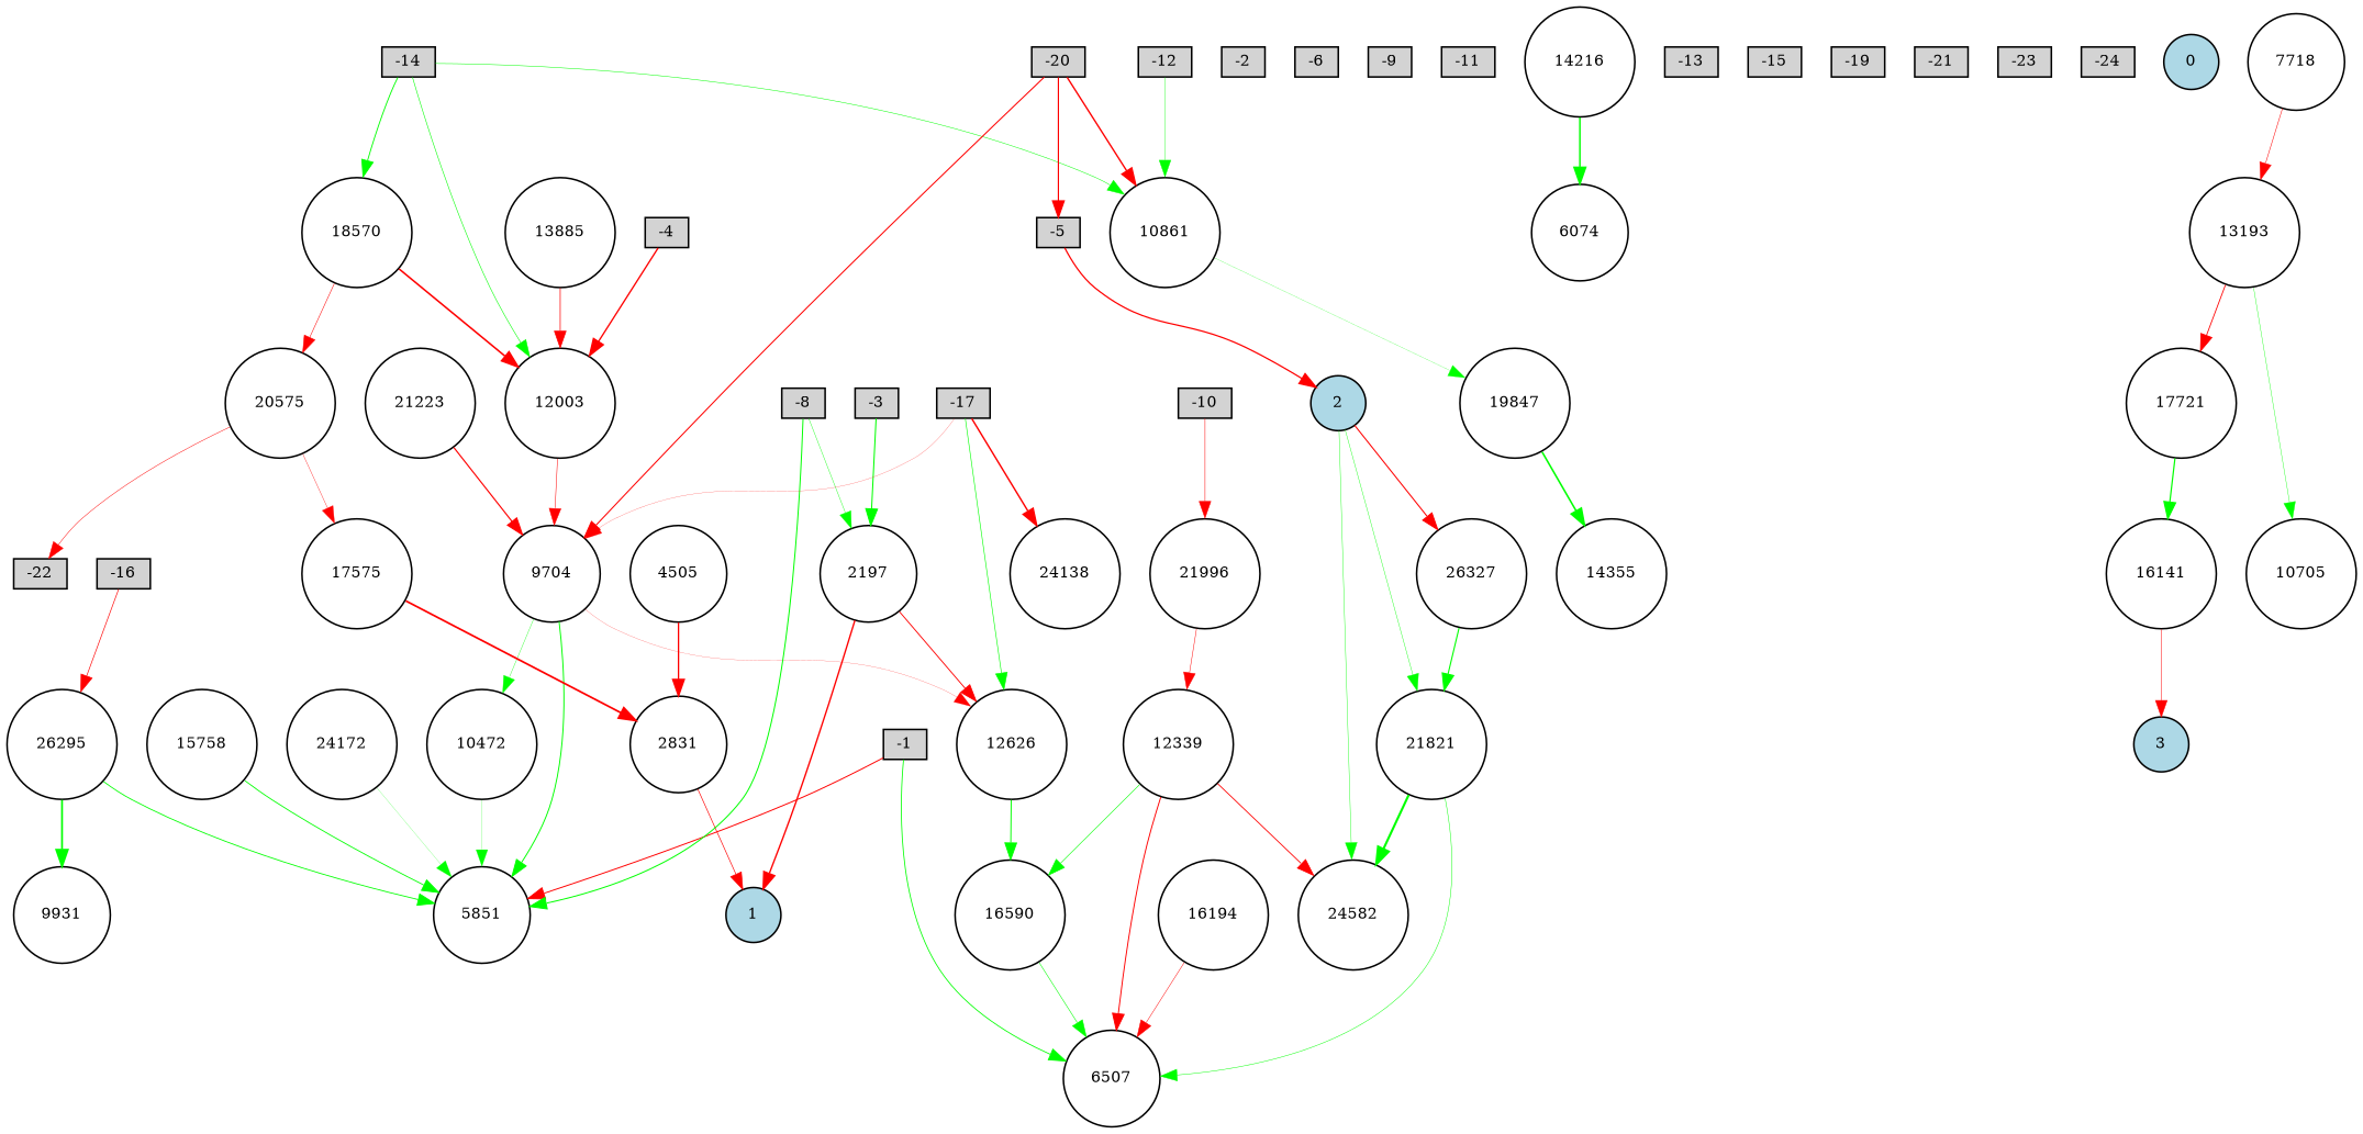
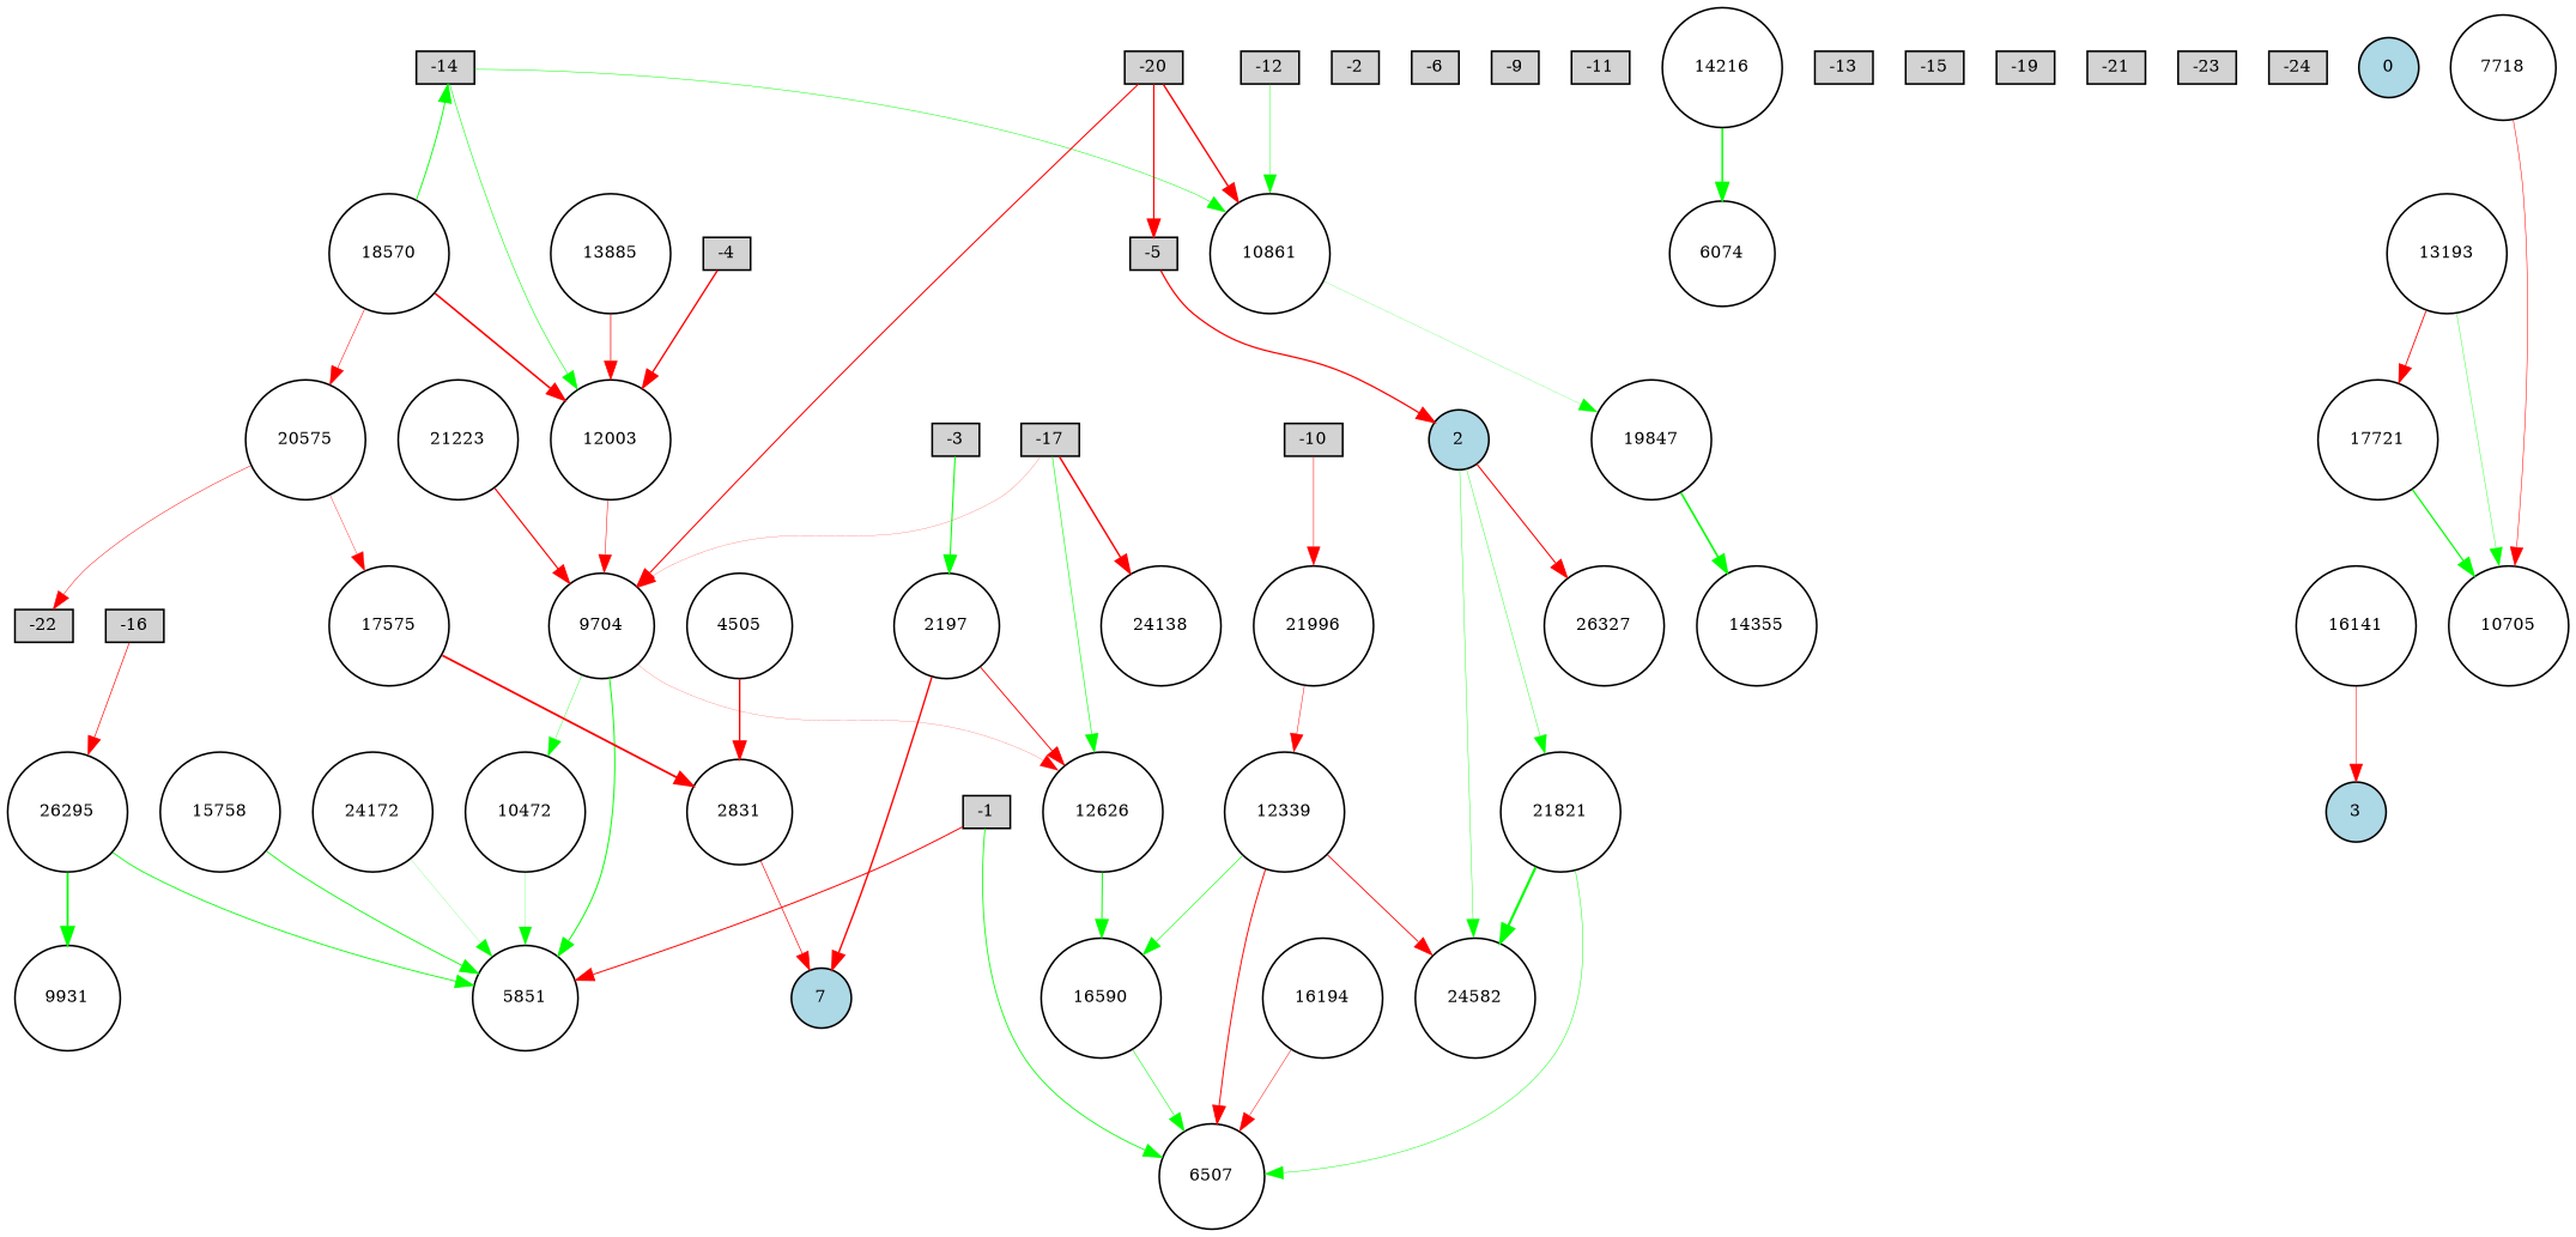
  digraph {
    node [fillcolor=white fontsize=9 shape=circle style=filled]
    edge [color=red style=solid]
    -1 [fillcolor=lightgray height=0.2 shape=box width=0.2]
    5851 [height=0.2 width=0.2]
    6507 [height=0.2 width=0.2]
    9931 [height=0.2 width=0.2]
    -2 [fillcolor=lightgray height=0.2 shape=box width=0.2]
    -3 [fillcolor=lightgray height=0.2 shape=box width=0.2]
    2197 [height=0.2 width=0.2]
    12626 [height=0.2 width=0.2]
-   1 [fillcolor=lightblue height=0.2 width=0.2]
+   1 [fillcolor=lightblue height=0.2 width=0.2 label=7]
    -4 [fillcolor=lightgray height=0.2 shape=box width=0.2]
    12003 [height=0.2 width=0.2]
    9704 [height=0.2 width=0.2]
    -5 [fillcolor=lightgray height=0.2 shape=box width=0.2]
    2 [fillcolor=lightblue height=0.2 width=0.2]
    24582 [height=0.2 width=0.2]
    21821 [height=0.2 width=0.2]
    26327 [height=0.2 width=0.2]
    -6 [fillcolor=lightgray height=0.2 shape=box width=0.2]
    2831 [height=0.2 width=0.2]
    4505 [height=0.2 width=0.2]
    16590 [height=0.2 width=0.2]
-   -8 [fillcolor=lightgray height=0.2 shape=box width=0.2]
    -9 [fillcolor=lightgray height=0.2 shape=box width=0.2]
    -10 [fillcolor=lightgray height=0.2 shape=box width=0.2]
    21996 [height=0.2 width=0.2]
    12339 [height=0.2 width=0.2]
    -11 [fillcolor=lightgray height=0.2 shape=box width=0.2]
    -12 [fillcolor=lightgray height=0.2 shape=box width=0.2]
    10861 [height=0.2 width=0.2]
    6074 [height=0.2 width=0.2]
    -13 [fillcolor=lightgray height=0.2 shape=box width=0.2]
    -14 [fillcolor=lightgray height=0.2 shape=box width=0.2]
    18570 [height=0.2 width=0.2]
    20575 [height=0.2 width=0.2]
    19847 [height=0.2 width=0.2]
    -15 [fillcolor=lightgray height=0.2 shape=box width=0.2]
    -16 [fillcolor=lightgray height=0.2 shape=box width=0.2]
    26295 [height=0.2 width=0.2]
    -17 [fillcolor=lightgray height=0.2 shape=box width=0.2]
    24138 [height=0.2 width=0.2]
    10472 [height=0.2 width=0.2]
    13885 [height=0.2 width=0.2]
    -19 [fillcolor=lightgray height=0.2 shape=box width=0.2]
    -20 [fillcolor=lightgray height=0.2 shape=box width=0.2]
    21223 [height=0.2 width=0.2]
    -21 [fillcolor=lightgray height=0.2 shape=box width=0.2]
    -22 [fillcolor=lightgray height=0.2 shape=box width=0.2]
    17575 [height=0.2 width=0.2]
    -23 [fillcolor=lightgray height=0.2 shape=box width=0.2]
    -24 [fillcolor=lightgray height=0.2 shape=box width=0.2]
    0 [fillcolor=lightblue height=0.2 width=0.2]
    3 [fillcolor=lightblue height=0.2 width=0.2]
    14355 [height=0.2 width=0.2]
    14216 [height=0.2 width=0.2]
    13193 [height=0.2 width=0.2]
    17721 [height=0.2 width=0.2]
    10705 [height=0.2 width=0.2]
    16141 [height=0.2 width=0.2]
    15758 [height=0.2 width=0.2]
    7718 [height=0.2 width=0.2]
    16194 [height=0.2 width=0.2]
    24172 [height=0.2 width=0.2]
    -1 -> 5851 [penwidth=0.6238785441402658]
    -1 -> 6507 [color=green penwidth=0.5214794818646956]
    -3 -> 2197 [color=green penwidth=0.658362274462757]
    2197 -> 12626 [penwidth=0.5743410072470228]
    2197 -> 1 [penwidth=0.8788001920252081]
    12626 -> 16590 [color=green penwidth=0.610753854921895]
    -4 -> 12003 [penwidth=0.8602426967806478]
    12003 -> 9704 [penwidth=0.3257048568476183]
    9704 -> 5851 [color=green penwidth=0.6156559065352354]
    9704 -> 12626 [penwidth=0.11980889174375645]
    9704 -> 10472 [color=green penwidth=0.22577208447671326]
    -5 -> 2 [penwidth=0.7989398749694304]
    2 -> 24582 [color=green penwidth=0.25885034392080236]
    2 -> 21821 [color=green penwidth=0.24863048465470636]
    2 -> 26327 [penwidth=0.6695331377573412]
    21821 -> 6507 [color=green penwidth=0.2970765378179553]
    21821 -> 24582 [color=green penwidth=1.3537366685200167]
-   26327 -> 21821 [color=green penwidth=0.7063741852414109]
    2831 -> 1 [penwidth=0.4195743494487685]
    4505 -> 2831 [penwidth=0.8405351996024386]
    16590 -> 6507 [color=green penwidth=0.34789554087025576]
-   -8 -> 5851 [color=green penwidth=0.6404308535637682]
-   -8 -> 2197 [color=green penwidth=0.24801487699575073]
    -10 -> 21996 [penwidth=0.32033046731961135]
    21996 -> 12339 [penwidth=0.30241655421188174]
    12339 -> 6507 [penwidth=0.6059941934189715]
    12339 -> 24582 [penwidth=0.5444193078576125]
    12339 -> 16590 [color=green penwidth=0.37341669857061666]
    -12 -> 10861 [color=green penwidth=0.24459347713304977]
    10861 -> 19847 [color=green penwidth=0.1356778156358715]
    -14 -> 12003 [color=green penwidth=0.35703304252502]
    -14 -> 10861 [color=green penwidth=0.30921162689235904]
-   -14 -> 18570 [color=green penwidth=0.5679008927031434]
+   18570 -> -14 [color=green penwidth=0.5679008927031434]
    18570 -> 12003 [penwidth=1.00926664401205]
    18570 -> 20575 [penwidth=0.33027588056199636]
    20575 -> -22 [penwidth=0.29576369216913334]
    20575 -> 17575 [penwidth=0.22651762051226162]
    19847 -> 14355 [color=green penwidth=1.015320937365052]
    -16 -> 26295 [penwidth=0.41571704480368077]
    26295 -> 5851 [color=green penwidth=0.5355851486481328]
    26295 -> 9931 [color=green penwidth=1.099218412712156]
    -17 -> 12626 [color=green penwidth=0.38664255750844234]
    -17 -> 9704 [penwidth=0.12480087847558777]
    -17 -> 24138 [penwidth=0.9231860782168713]
    10472 -> 5851 [color=green penwidth=0.13887617063071006]
    13885 -> 12003 [penwidth=0.45750626610817346]
    -20 -> 9704 [penwidth=0.6703429033721872]
    -20 -> -5 [penwidth=0.7458976763343884]
    -20 -> 10861 [penwidth=0.8881286160018069]
    21223 -> 9704 [penwidth=0.7397322940224155]
    17575 -> 2831 [penwidth=1.1162605782514126]
    14216 -> 6074 [color=green penwidth=0.9427654498194658]
    13193 -> 17721 [penwidth=0.53781834678286]
    13193 -> 10705 [color=green penwidth=0.24247856104405668]
-   17721 -> 16141 [color=green penwidth=0.7762742139238078]
+   17721 -> 10705 [color=green penwidth=0.7762742139238078]
    16141 -> 3 [penwidth=0.3158076072930005]
    15758 -> 5851 [color=green penwidth=0.5419842158870207]
-   7718 -> 13193 [penwidth=0.3301594133042619]
+   7718 -> 10705 [penwidth=0.3301594133042619]
    16194 -> 6507 [penwidth=0.30137194926631794]
    24172 -> 5851 [color=green penwidth=0.12360808494332928]
  }
